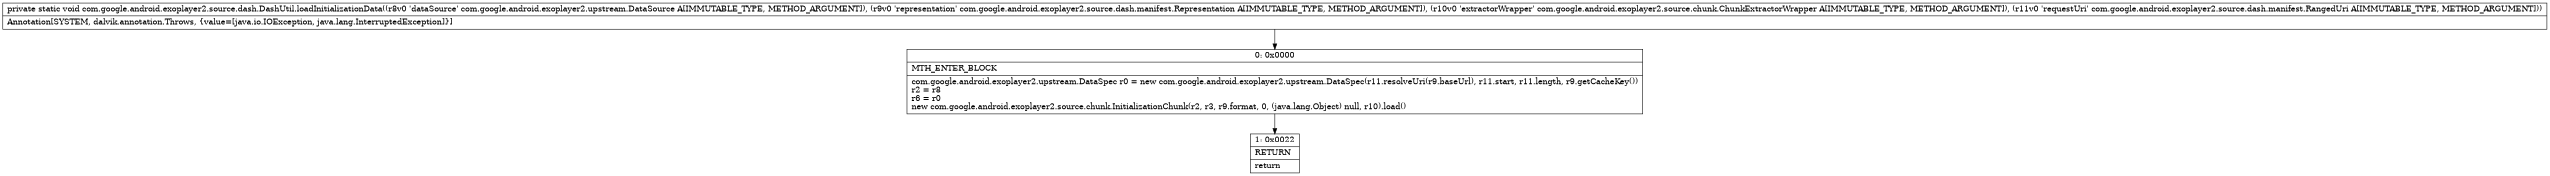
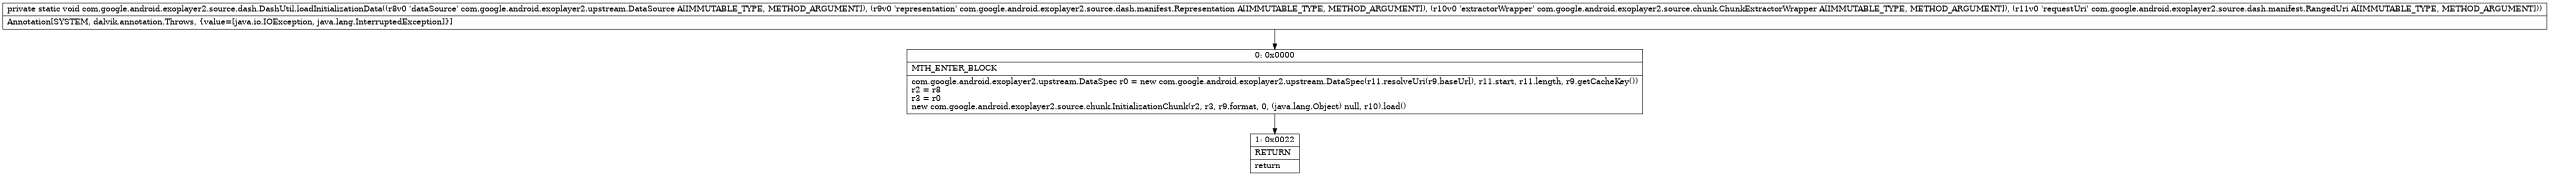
  digraph {
    node [shape=record]
-   n1 [label="{0\:\ 0x0000|MTH_ENTER_BLOCK\l|com.google.android.exoplayer2.upstream.DataSpec r0 = new com.google.android.exoplayer2.upstream.DataSpec(r11.resolveUri(r9.baseUrl), r11.start, r11.length, r9.getCacheKey())\lr2 = r8\lr6 = r0\lnew com.google.android.exoplayer2.source.chunk.InitializationChunk(r2, r3, r9.format, 0, (java.lang.Object) null, r10).load()\l}"]
+   n1 [label="{0\:\ 0x0000|MTH_ENTER_BLOCK\l|com.google.android.exoplayer2.upstream.DataSpec r0 = new com.google.android.exoplayer2.upstream.DataSpec(r11.resolveUri(r9.baseUrl), r11.start, r11.length, r9.getCacheKey())\lr2 = r8\lr3 = r0\lnew com.google.android.exoplayer2.source.chunk.InitializationChunk(r2, r3, r9.format, 0, (java.lang.Object) null, r10).load()\l}"]
    n2 [label="{1\:\ 0x0022|RETURN\l|return\l}"]
    n3 [label="{private static void com.google.android.exoplayer2.source.dash.DashUtil.loadInitializationData((r8v0 'dataSource' com.google.android.exoplayer2.upstream.DataSource A[IMMUTABLE_TYPE, METHOD_ARGUMENT]), (r9v0 'representation' com.google.android.exoplayer2.source.dash.manifest.Representation A[IMMUTABLE_TYPE, METHOD_ARGUMENT]), (r10v0 'extractorWrapper' com.google.android.exoplayer2.source.chunk.ChunkExtractorWrapper A[IMMUTABLE_TYPE, METHOD_ARGUMENT]), (r11v0 'requestUri' com.google.android.exoplayer2.source.dash.manifest.RangedUri A[IMMUTABLE_TYPE, METHOD_ARGUMENT]))  | Annotation[SYSTEM, dalvik.annotation.Throws, \{value=[java.io.IOException, java.lang.InterruptedException]\}]\l}"]
    n1 -> n2
    n3 -> n1
  }
